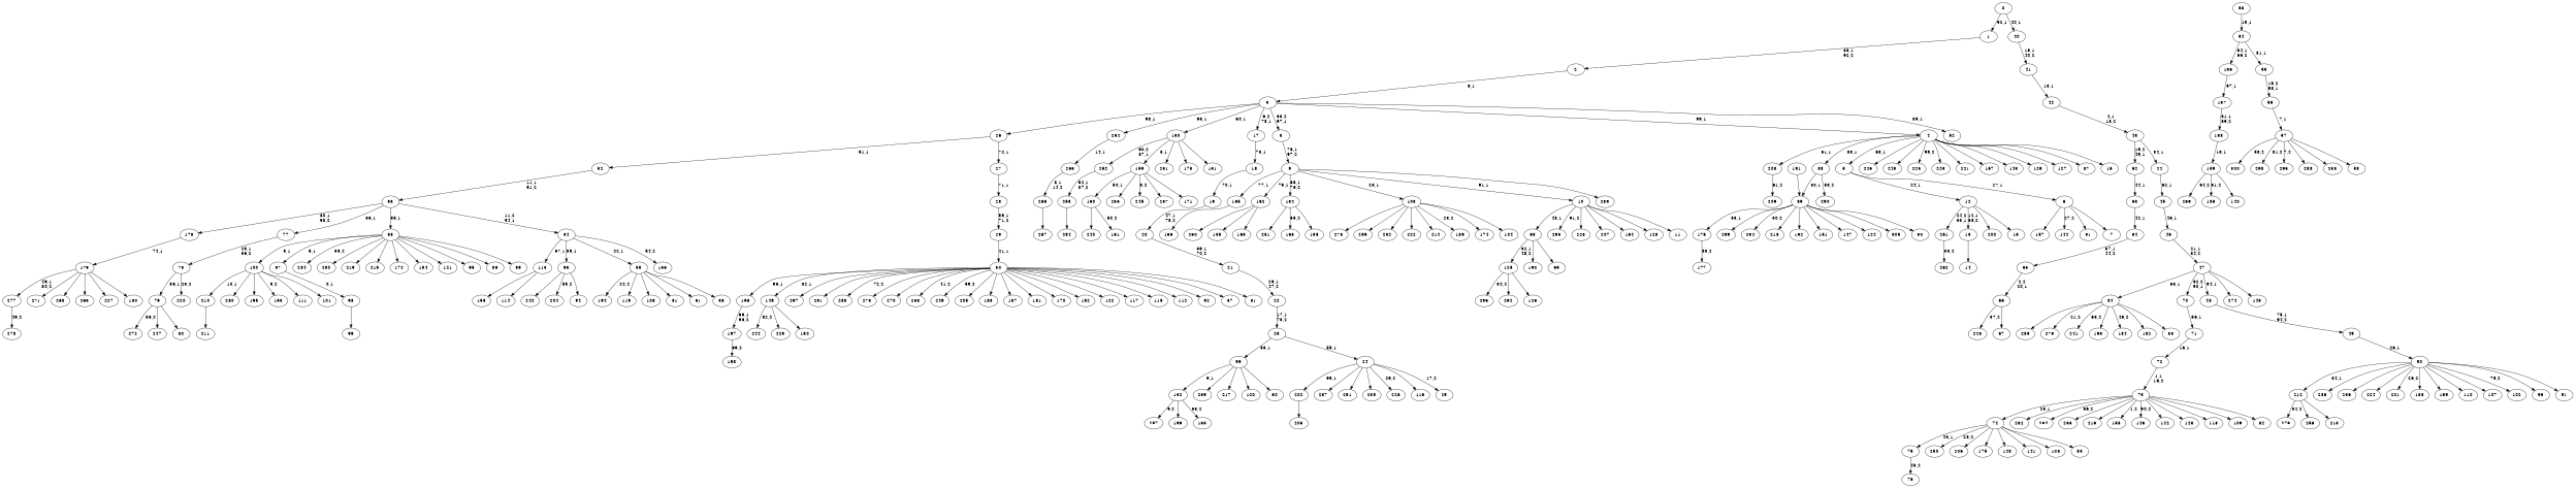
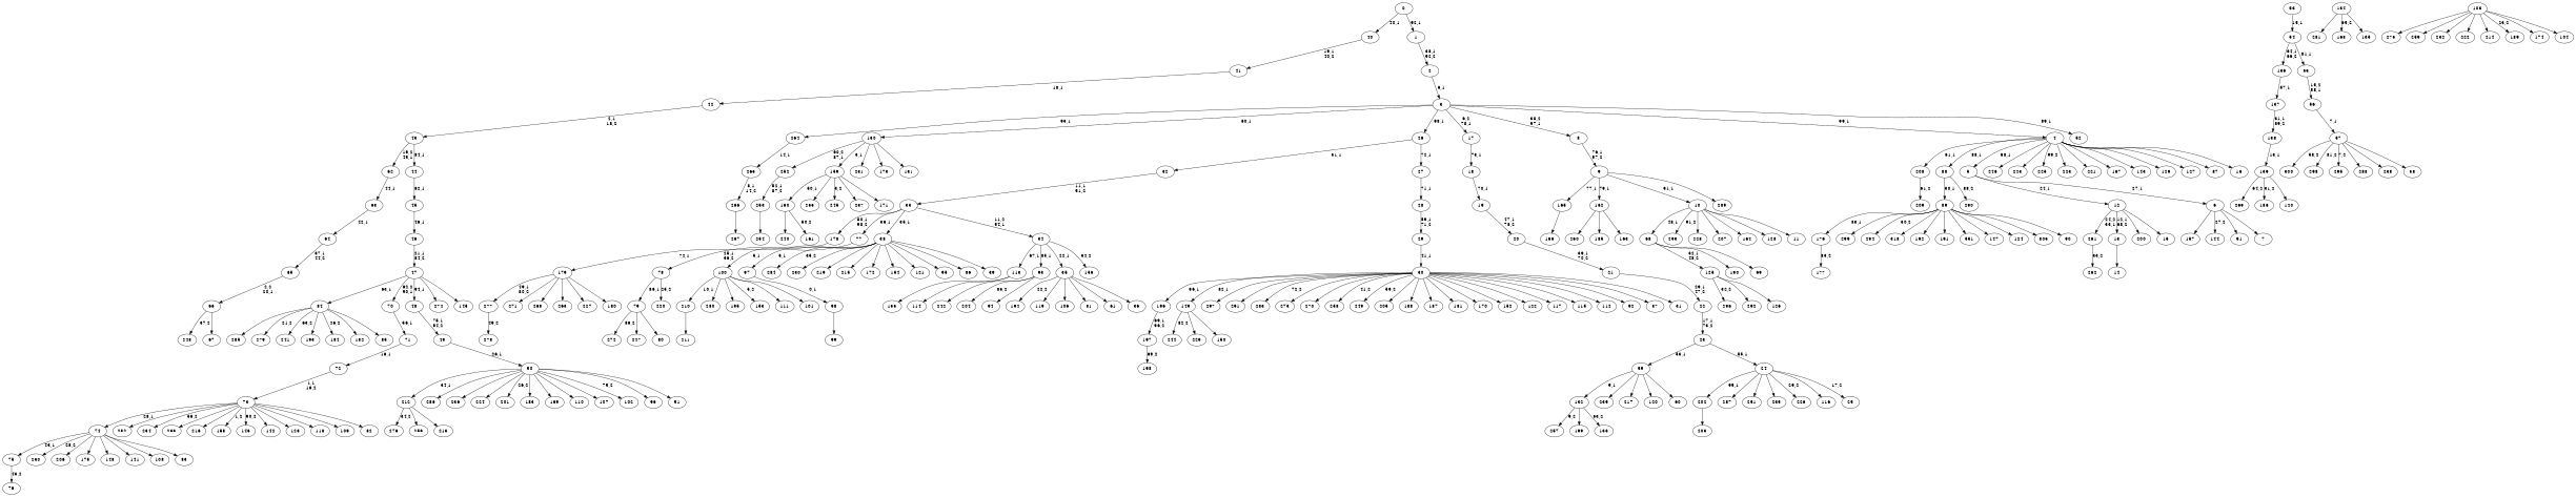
  digraph {
    277
    278
    266
    267
    265
    264
    261
    262
    253
    254
    252
    212
    276
    256
    213
    210
    211
    208
    209
    202
    203
    197
    198
    196
    179
    271
    268
    263
    227
    180
    178
    176
    177
    165
    166
    162
    260
    185
    163
    160
    240
    161
    159
    255
    245
    237
    171
    149
    244
    229
    150
    139
    269
    186
    140
    138
    137
    136
    134
    281
    168
    135
    132
    257
    199
    133
    130
    231
    173
    131
    125
    296
    292
    126
    113
    155
    114
    103
    275
    259
    232
    222
    214
    189
    174
    104
    100
    280
    195
    153
    111
    101
    98
    99
    97
    93
    242
    204
    94
    89
    299
    294
-   218
+   218 [label=318]
    192
    191
-   151
+   151 [label=551]
    147
    124
    n109 [label=805]
    90
    88
    290
    84
    285
    279
    241
    193
    184
    182
    85
    79
    272
    247
    80
    78
    220
    77
    75
    76
    74
    250
    206
    175
    148
    141
    108
    83
    73
    282
    234
    233
    216
    158
    146
    142
    123
    118
    109
    82
    72
    71
    70
    68
    190
    69
    66
    248
    67
    65
    64
    63
    62
    59
    239
    217
    120
    60
    57
    300
    298
    295
    288
    238
    58
    56
    55
    54
    53
    50
    286
    236
    224
    201
    183
    169
    110
    107
    102
    96
    51
    49
    48
    47
    274
    145
    46
    45
    44
    43
    42
    41
    40
    38
    284
    230
    219
    215
    172
    154
    121
    95
    86
    39
    35
    194
    119
    106
    81
    61
    36
    34
    156
    33
    32
    30
    297
    291
    283
    273
    270
    258
    249
    205
    188
    187
    181
    170
    152
    122
    117
    115
    112
    92
    37
    31
    29
    28
    27
    26
    24
    287
    251
    235
    226
    116
    25
    23
    22
    21
    20
    19
    18
    17
    13
    14
    12
    200
    15
    10
    293
    228
    207
    164
    128
    11
    9
    289
    8
    6
    157
    144
    91
    7
    5
    4
    246
    243
    225
    223
    221
    167
    143
    129
    127
    87
    16
    3
    52
    2
    1
    0
    277 -> 278 [label="49,2"]
    266 -> 267
    265 -> 266 [label="8,1\n14,2"]
    264 -> 265 [label="14,1"]
    261 -> 262 [label="33,2"]
    253 -> 254
    252 -> 253 [label="52,1\n87,2"]
    212 -> 276 [label="34,2"]
    212 -> 256
    212 -> 213
    210 -> 211
    208 -> 209 [label="61,2"]
    202 -> 203
    197 -> 198 [label="69,2"]
    196 -> 197 [label="69,1\n96,2"]
    179 -> 277 [label="49,1\n80,2"]
    179 -> 271
    179 -> 268
    179 -> 263
    179 -> 227
    179 -> 180
    178 -> 179 [label="74,1"]
    176 -> 177 [label="83,2"]
    165 -> 166
    162 -> 260
    162 -> 185
    162 -> 163
    160 -> 240
    160 -> 161 [label="50,2"]
    159 -> 160 [label="50,1"]
    159 -> 255
    159 -> 245 [label="3,2"]
    159 -> 237
    159 -> 171
    149 -> 244 [label="82,2"]
    149 -> 229
    149 -> 150
    139 -> 269 [label="64,2"]
    139 -> 186 [label="31,2"]
    139 -> 140
    138 -> 139 [label="13,1"]
    137 -> 138 [label="31,1\n89,2"]
    136 -> 137 [label="57,1"]
    134 -> 281
    134 -> 168 [label="65,2"]
    134 -> 135
    132 -> 257 [label="9,2"]
    132 -> 199
    132 -> 133 [label="53,2"]
    130 -> 252 [label="60,2\n87,1"]
    130 -> 159 [label="3,1"]
    130 -> 231
    130 -> 173
    130 -> 131
    125 -> 296 [label="32,2"]
    125 -> 292
    125 -> 126
    113 -> 155
    113 -> 114
    103 -> 275
    103 -> 259
    103 -> 232
    103 -> 222
    103 -> 214
    103 -> 189 [label="23,2"]
    103 -> 174
    103 -> 104
    100 -> 210 [label="10,1"]
    100 -> 280
    100 -> 195
    100 -> 153 [label="5,2"]
    100 -> 111
    100 -> 101
    98 -> 99
    97 -> 98 [label="0,1"]
    93 -> 242
    93 -> 204 [label="85,2"]
    93 -> 94
    89 -> 176 [label="83,1"]
    89 -> 299
    89 -> 294 [label="30,2"]
    89 -> 218
    89 -> 192
-   191 -> 89
+   89 -> 191
    89 -> 151
    89 -> 147
    89 -> 124
    89 -> n109
    89 -> 90
    88 -> 89 [label="30,1"]
    88 -> 290 [label="88,2"]
    84 -> 285
    84 -> 279 [label="21,2"]
    84 -> 241 [label="63,2"]
    84 -> 193
    84 -> 184 [label="46,2"]
    84 -> 182
    84 -> 85
    79 -> 272 [label="86,2"]
    79 -> 247
    79 -> 80
    78 -> 79 [label="86,1"]
    78 -> 220 [label="25,2"]
    77 -> 78 [label="25,1\n36,2"]
    75 -> 76 [label="43,2"]
    74 -> 75 [label="43,1"]
    74 -> 250 [label="28,2"]
    74 -> 206
    74 -> 175
    74 -> 148
    74 -> 141
    74 -> 108
    74 -> 83
    73 -> 74 [label="28,1"]
    73 -> 282
    73 -> 234 [label="56,2"]
    73 -> 233
    73 -> 216
    73 -> 158 [label="1,2"]
    73 -> 146 [label="90,2"]
    73 -> 142
    73 -> 123
    73 -> 118
    73 -> 109
    73 -> 82
    72 -> 73 [label="1,1\n16,2"]
    71 -> 72 [label="16,1"]
    70 -> 71 [label="56,1"]
    68 -> 125 [label="32,1\n48,2"]
    68 -> 190
    68 -> 69
    66 -> 248 [label="37,2"]
    66 -> 67
    65 -> 66 [label="2,2\n20,1"]
    64 -> 65 [label="37,1\n44,2"]
    63 -> 64 [label="42,1"]
    62 -> 63 [label="44,1"]
    59 -> 132 [label="9,1"]
    59 -> 239
    59 -> 217
    59 -> 120
    59 -> 60
    57 -> 300 [label="58,2"]
    57 -> 298 [label="81,2"]
    57 -> 295 [label="7,2"]
    57 -> 288
    57 -> 238
    57 -> 58
    56 -> 57 [label="7,1"]
    55 -> 56 [label="15,2\n58,1"]
    54 -> 136 [label="64,1\n66,2"]
    54 -> 55 [label="81,1"]
    53 -> 54 [label="15,1"]
    50 -> 212 [label="34,1"]
    50 -> 286
    50 -> 236
    50 -> 224
    50 -> 201 [label="26,2"]
    50 -> 183
    50 -> 169
    50 -> 110
    50 -> 107
    50 -> 102 [label="75,2"]
    50 -> 96
    50 -> 51
    49 -> 50 [label="26,1"]
    48 -> 49 [label="75,1\n94,2"]
    47 -> 84 [label="63,1"]
    47 -> 70 [label="62,2\n90,1"]
    47 -> 48 [label="94,1"]
    47 -> 274
    47 -> 145
    46 -> 47 [label="21,1\n84,2"]
    45 -> 46 [label="46,1"]
    44 -> 45 [label="62,1"]
    43 -> 62 [label="19,2\n45,1"]
    43 -> 44 [label="84,1"]
    42 -> 43 [label="2,1\n18,2"]
    41 -> 42 [label="18,1"]
    40 -> 41 [label="19,1\n40,2"]
    38 -> 100 [label="5,1"]
    38 -> 97 [label="5,1"]
    38 -> 284 [label="35,2"]
    38 -> 230
    38 -> 219
    38 -> 215
    38 -> 172
    38 -> 154
    38 -> 121
    38 -> 95
    38 -> 86
    38 -> 39
    35 -> 194 [label="22,2"]
    35 -> 119
    35 -> 106
    35 -> 81
    35 -> 61
    35 -> 36
    34 -> 113 [label="67,1"]
    34 -> 93 [label="85,1"]
    34 -> 35 [label="22,1"]
    34 -> 156 [label="54,2"]
    33 -> 178 [label="80,1\n98,2"]
    33 -> 77 [label="36,1"]
    33 -> 38 [label="35,1"]
    33 -> 34 [label="11,2\n54,1"]
    32 -> 33 [label="11,1\n51,2"]
    30 -> 196 [label="96,1"]
    30 -> 149 [label="82,1"]
    30 -> 297
    30 -> 291
    30 -> 283 [label="72,2"]
    30 -> 273
    30 -> 270
    30 -> 258 [label="41,2"]
    30 -> 249 [label="59,2"]
    30 -> 205
    30 -> 188
    30 -> 187
    30 -> 181
    30 -> 170
    30 -> 152
    30 -> 122
    30 -> 117
    30 -> 115
    30 -> 112
    30 -> 92
    30 -> 37
    30 -> 31
    29 -> 30 [label="41,1"]
    28 -> 29 [label="59,1\n71,2"]
    27 -> 28 [label="71,1"]
    26 -> 32 [label="51,1"]
    26 -> 27 [label="72,1"]
    24 -> 202 [label="95,1"]
    24 -> 287
    24 -> 251
    24 -> 235
    24 -> 226 [label="29,2"]
    24 -> 116
    24 -> 25 [label="17,2"]
    23 -> 59 [label="53,1"]
    23 -> 24 [label="55,1"]
    22 -> 23 [label="17,1\n73,2"]
    21 -> 22 [label="29,1\n47,2"]
    20 -> 21 [label="39,1\n70,2"]
    19 -> 20 [label="47,1\n78,2"]
    18 -> 19 [label="70,1"]
    17 -> 18 [label="73,1"]
    13 -> 14
    12 -> 261 [label="24,2\n33,1"]
    12 -> 13 [label="12,1\n68,2"]
    12 -> 200
    12 -> 15
    10 -> 68 [label="48,1"]
    10 -> 293 [label="91,2"]
    10 -> 228
    10 -> 207
    10 -> 164
    10 -> 128
    10 -> 11
    9 -> 165 [label="77,1"]
    9 -> 162 [label="79,1"]
-   9 -> 134 [label="65,1\n76,2"]
-   9 -> 103 [label="23,1"]
    9 -> 10 [label="91,1"]
    9 -> 289
    8 -> 9 [label="76,1\n97,2"]
    6 -> 157
    6 -> 144 [label="27,2"]
    6 -> 91
    6 -> 7
    5 -> 12 [label="24,1"]
    5 -> 6 [label="27,1"]
    4 -> 208 [label="61,1"]
    4 -> 88 [label="88,1"]
    4 -> 5 [label="68,1"]
    4 -> 246
    4 -> 243
    4 -> 225 [label="99,2"]
    4 -> 223
    4 -> 221
    4 -> 167
    4 -> 143
    4 -> 129
    4 -> 127
    4 -> 87
    4 -> 16
    3 -> 264 [label="93,1"]
    3 -> 130 [label="60,1"]
    3 -> 26 [label="98,1"]
    3 -> 17 [label="6,2\n78,1"]
    3 -> 8 [label="38,2\n97,1"]
    3 -> 4 [label="99,1"]
    3 -> 52 [label="89,1"]
    2 -> 3 [label="6,1"]
    1 -> 2 [label="38,1\n92,2"]
    0 -> 40 [label="40,1"]
    0 -> 1 [label="92,1"]
  }
